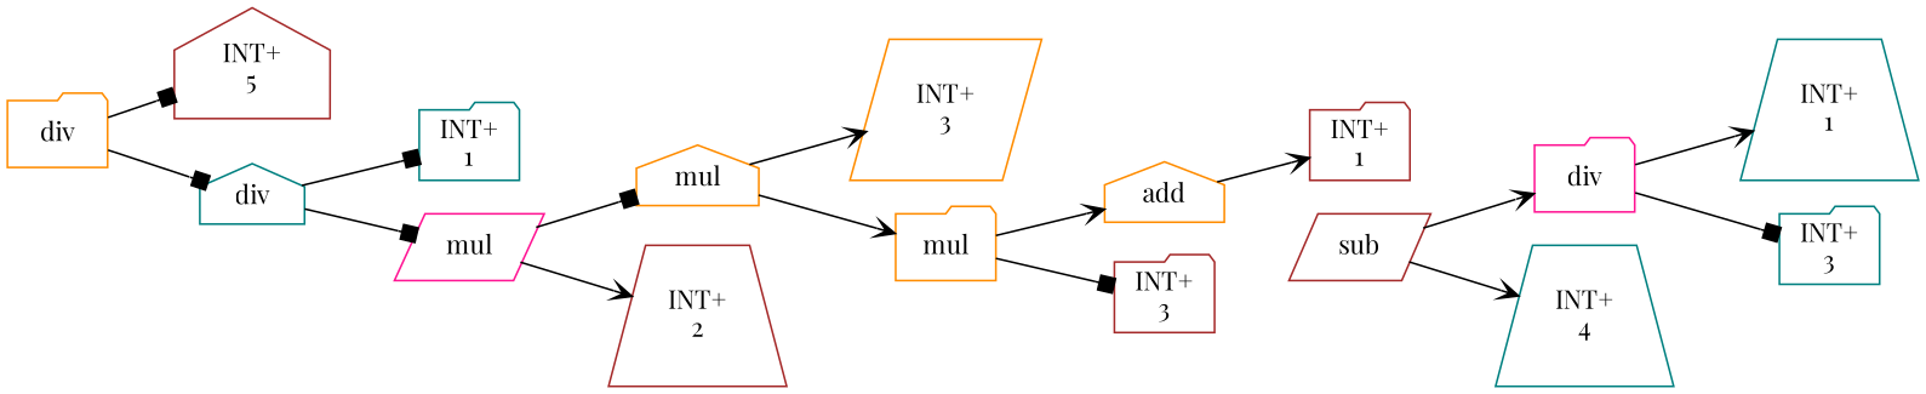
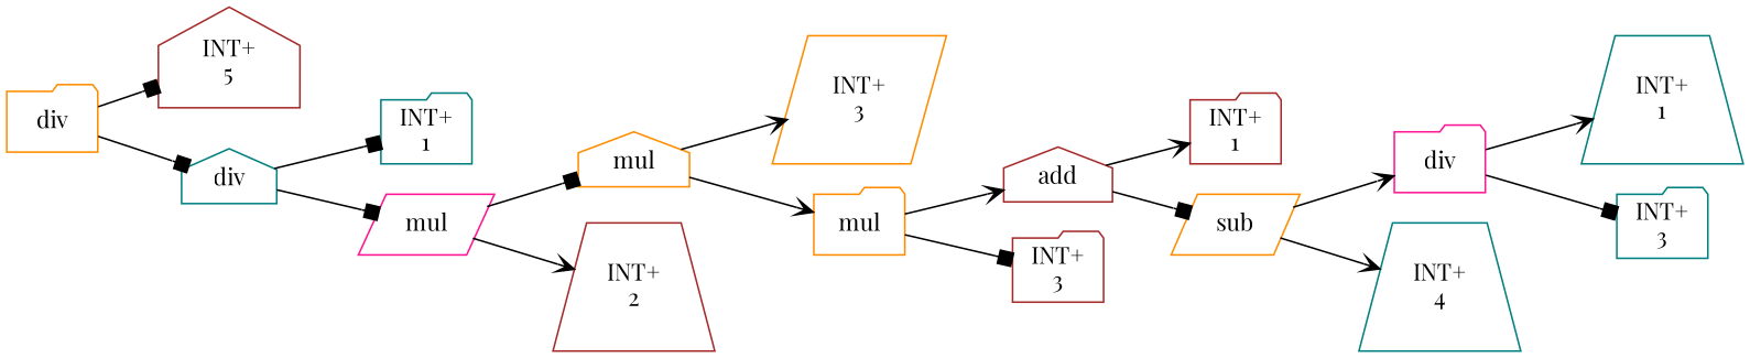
  digraph {
    fontname="Playfair Display"
    rankdir=LR
    node [color=brown fontname="Playfair Display" shape=folder]
    edge [arrowhead=box fontname="Playfair Display"]
    n1 [color=darkorange label=div]
    n2 [label="INT+\n5" shape=house]
    n3 [color=teal label=div shape=house]
    n4 [color=teal label="INT+\n1"]
    n5 [color=deeppink label=mul shape=parallelogram]
    n6 [color=darkorange label=mul shape=house]
    n7 [label="INT+\n2" shape=trapezium]
    n8 [color=darkorange label="INT+\n3" shape=parallelogram]
    n9 [color=darkorange label=mul]
-   n10 [color=darkorange label=add shape=house]
+   n10 [label=add shape=house]
    n11 [label="INT+\n3"]
    n12 [label="INT+\n1"]
-   n13 [label=sub shape=parallelogram]
+   n13 [color=darkorange label=sub shape=parallelogram]
    n14 [color=deeppink label=div]
    n15 [color=teal label="INT+\n4" shape=trapezium]
    n16 [color=teal label="INT+\n1" shape=trapezium]
    n17 [color=teal label="INT+\n3"]
    n1 -> n2
    n1 -> n3
    n3 -> n4
    n3 -> n5
    n5 -> n6
    n5 -> n7 [arrowhead=vee]
    n6 -> n8 [arrowhead=vee]
    n6 -> n9 [arrowhead=vee]
    n9 -> n10 [arrowhead=vee]
    n9 -> n11
    n10 -> n12 [arrowhead=vee]
+   n10 -> n13
    n13 -> n14 [arrowhead=vee]
    n13 -> n15 [arrowhead=vee]
    n14 -> n16 [arrowhead=vee]
    n14 -> n17
  }
